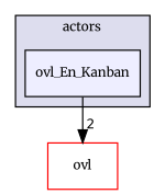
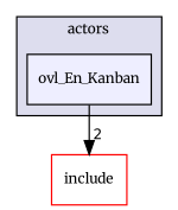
  digraph {
    compound=true
    fontname=Merriweather
    node [fontname=Merriweather fontsize=10 shape=box style=filled]
    n1 [fillcolor="#eeeeff" label=ovl_En_Kanban pencolor=black]
-   n2 [color=red fillcolor=white label=ovl]
+   n2 [color=red fillcolor=white label=include]
    subgraph cluster_1 {
      bgcolor="#ddddee"
      fontsize=10
      label=actors
      pencolor=black
      n1
    }
    n1 -> n2 [headlabel=2 labeldistance=1.5 labelfontname=Helvetica labelfontsize=10 fontname=Merriweather]
  }
